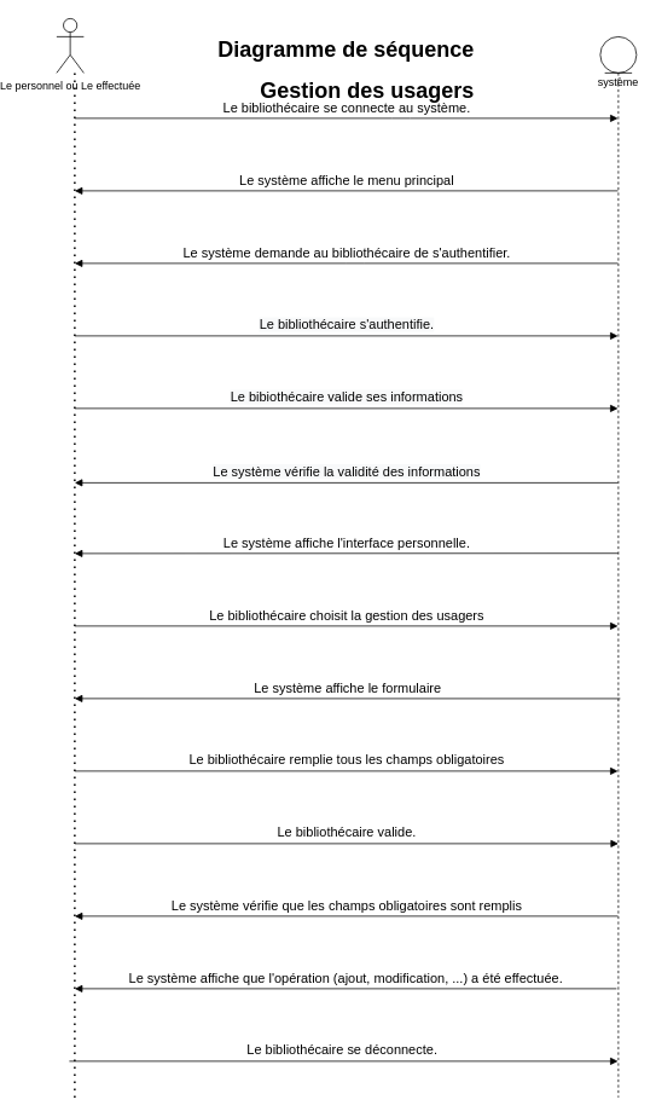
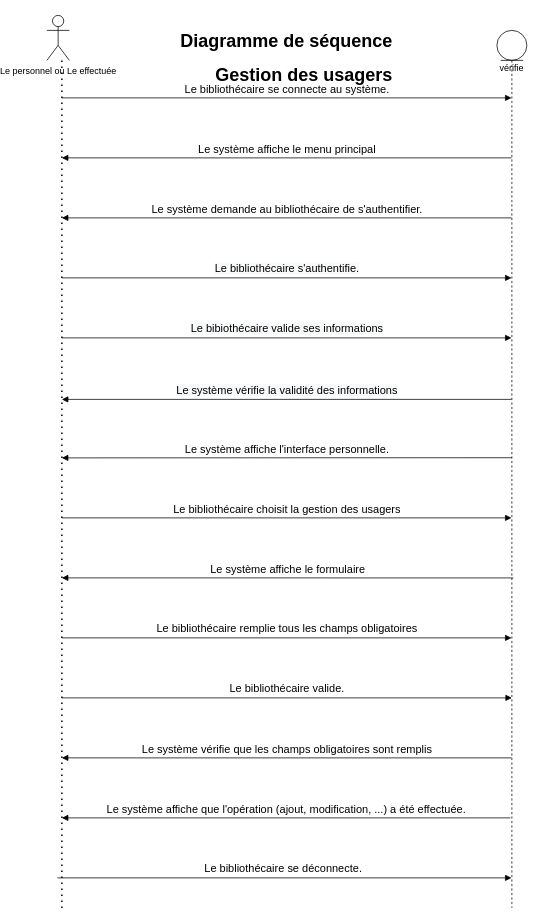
  <mxCell id="0" />
  <mxCell id="1" parent="0" />
  <mxCell id="2" value="Le personnel ou Le effectuée" style="shape=umlActor;verticalLabelPosition=bottom;verticalAlign=top;html=1;" parent="1" vertex="1"><mxGeometry x="20" y="20" width="30" height="60" as="geometry" /></mxCell>
- <mxCell id="3" value="système" style="shape=umlLifeline;participant=umlEntity;perimeter=lifelinePerimeter;whiteSpace=wrap;html=1;container=1;collapsible=0;recursiveResize=0;verticalAlign=top;spacingTop=36;outlineConnect=0;" parent="1" vertex="1"><mxGeometry x="620" y="40" width="40" height="1170" as="geometry" /></mxCell>
+ <mxCell id="3" value="vérifie" style="shape=umlLifeline;participant=umlEntity;perimeter=lifelinePerimeter;whiteSpace=wrap;html=1;container=1;collapsible=0;recursiveResize=0;verticalAlign=top;spacingTop=36;outlineConnect=0;" parent="1" vertex="1"><mxGeometry x="620" y="40" width="40" height="1170" as="geometry" /></mxCell>
  <mxCell id="4" value="" style="endArrow=none;dashed=1;html=1;dashPattern=1 3;strokeWidth=2;" parent="1" edge="1"><mxGeometry width="50" height="50" relative="1" as="geometry"><mxPoint x="40" y="1210" as="sourcePoint" /><mxPoint x="40" y="80" as="targetPoint" /></mxGeometry></mxCell>
  <mxCell id="5" value="&lt;span style=&quot;font-size: 11pt ; line-height: 107% ; font-family: &amp;#34;arial&amp;#34; , sans-serif&quot;&gt;Le bibliothécaire se connecte au système.&lt;/span&gt;" style="html=1;verticalAlign=bottom;endArrow=block;" parent="1" target="3" edge="1"><mxGeometry width="80" relative="1" as="geometry"><mxPoint x="40" y="130" as="sourcePoint" /><mxPoint x="370" y="220" as="targetPoint" /><Array as="points"><mxPoint x="400" y="130" /></Array></mxGeometry></mxCell>
  <mxCell id="6" value="&lt;span style=&quot;font-family: &amp;#34;arial&amp;#34; , sans-serif ; font-size: 14.667px ; text-align: left ; background-color: rgb(248 , 249 , 250)&quot;&gt;Le système vérifie la validité des informations&lt;/span&gt;" style="html=1;verticalAlign=bottom;endArrow=block;" parent="1" source="3" edge="1"><mxGeometry width="80" relative="1" as="geometry"><mxPoint x="40" y="530" as="sourcePoint" /><mxPoint x="40" y="532" as="targetPoint" /></mxGeometry></mxCell>
  <mxCell id="7" value="&lt;span style=&quot;font-family: &amp;#34;arial&amp;#34; , sans-serif ; font-size: 14.667px ; text-align: left ; background-color: rgb(248 , 249 , 250)&quot;&gt;Le bibiothécaire valide ses informations&lt;/span&gt;" style="html=1;verticalAlign=bottom;endArrow=block;" parent="1" target="3" edge="1"><mxGeometry width="80" relative="1" as="geometry"><mxPoint x="40" y="450" as="sourcePoint" /><mxPoint x="570" y="470" as="targetPoint" /></mxGeometry></mxCell>
  <mxCell id="8" value="&lt;span style=&quot;font-size: 11pt ; line-height: 107% ; font-family: &amp;#34;arial&amp;#34; , sans-serif&quot;&gt;Le système demande au &lt;/span&gt;&lt;span style=&quot;font-size: 11pt ; line-height: 107% ; font-family: &amp;#34;arial&amp;#34; , sans-serif&quot;&gt;bibliothécaire de s'authentifier.&lt;/span&gt;" style="html=1;verticalAlign=bottom;endArrow=block;" parent="1" source="3" edge="1"><mxGeometry width="80" relative="1" as="geometry"><mxPoint x="600" y="310" as="sourcePoint" /><mxPoint x="40" y="290" as="targetPoint" /><Array as="points"><mxPoint x="350" y="290" /></Array></mxGeometry></mxCell>
  <mxCell id="9" value="&lt;span style=&quot;font-family: &amp;#34;arial&amp;#34; , sans-serif ; font-size: 14.667px ; text-align: left ; background-color: rgb(248 , 249 , 250)&quot;&gt;Le bibliothécaire s'authentifie.&lt;/span&gt;" style="html=1;verticalAlign=bottom;endArrow=block;" parent="1" target="3" edge="1"><mxGeometry width="80" relative="1" as="geometry"><mxPoint x="40" y="370" as="sourcePoint" /><mxPoint x="370" y="370" as="targetPoint" /></mxGeometry></mxCell>
  <mxCell id="10" value="&lt;span style=&quot;font-size: 11pt ; line-height: 107% ; font-family: &amp;#34;arial&amp;#34; , sans-serif&quot;&gt;Le système affiche le menu principal&lt;/span&gt;" style="html=1;verticalAlign=bottom;endArrow=block;" parent="1" source="3" edge="1"><mxGeometry width="80" relative="1" as="geometry"><mxPoint x="414" y="210" as="sourcePoint" /><mxPoint x="40" y="210" as="targetPoint" /></mxGeometry></mxCell>
  <mxCell id="11" value="&lt;span style=&quot;font-size: 11pt ; line-height: 107% ; font-family: &amp;#34;arial&amp;#34; , sans-serif&quot;&gt;Le système affiche l'interface personnelle.&lt;/span&gt;" style="html=1;verticalAlign=bottom;endArrow=block;exitX=0.5;exitY=0.487;exitDx=0;exitDy=0;exitPerimeter=0;" parent="1" edge="1" source="3"><mxGeometry width="80" relative="1" as="geometry"><mxPoint x="40" y="610" as="sourcePoint" /><mxPoint x="40" y="610" as="targetPoint" /></mxGeometry></mxCell>
  <mxCell id="12" value="&lt;span style=&quot;font-size: 11pt ; line-height: 107% ; font-family: &amp;#34;arial&amp;#34; , sans-serif&quot;&gt;Le bibliothécaire choisit la gestion des usagers&lt;/span&gt;" style="html=1;verticalAlign=bottom;endArrow=block;" parent="1" edge="1" target="3"><mxGeometry width="80" relative="1" as="geometry"><mxPoint x="40" y="690" as="sourcePoint" /><mxPoint x="610" y="670" as="targetPoint" /></mxGeometry></mxCell>
  <mxCell id="13" value="&lt;span style=&quot;font-size: 11pt ; line-height: 107% ; font-family: &amp;#34;arial&amp;#34; , sans-serif&quot;&gt;Le système affiche le formulaire&lt;/span&gt;" style="html=1;verticalAlign=bottom;endArrow=block;exitX=0.55;exitY=0.624;exitDx=0;exitDy=0;exitPerimeter=0;" parent="1" edge="1" source="3"><mxGeometry width="80" relative="1" as="geometry"><mxPoint x="40" y="770" as="sourcePoint" /><mxPoint x="40" y="770" as="targetPoint" /></mxGeometry></mxCell>
  <mxCell id="14" value="&lt;h1&gt;&amp;nbsp; &amp;nbsp; &amp;nbsp; &amp;nbsp; Diagramme de séquence&lt;/h1&gt;&lt;h1&gt;&amp;nbsp; &amp;nbsp; &amp;nbsp; &amp;nbsp; &amp;nbsp; &amp;nbsp; &amp;nbsp; &amp;nbsp;Gestion des usagers&amp;nbsp;&lt;/h1&gt;" style="text;html=1;strokeColor=none;fillColor=none;spacing=5;spacingTop=-20;whiteSpace=wrap;overflow=hidden;rounded=0;" parent="1" vertex="1"><mxGeometry x="140" y="35" width="420" height="90" as="geometry" /></mxCell>
  <mxCell id="15" value="&lt;span style=&quot;font-size: 11pt ; line-height: 107% ; font-family: &amp;#34;arial&amp;#34; , sans-serif&quot;&gt;Le bibliothécaire remplie tous les champs obligatoires&lt;/span&gt;&lt;span style=&quot;font-family: &amp;#34;arial&amp;#34; , sans-serif ; font-size: 14.667px ; text-align: left ; background-color: rgb(248 , 249 , 250)&quot;&gt;&lt;br&gt;&lt;/span&gt;" style="html=1;verticalAlign=bottom;endArrow=block;" parent="1" edge="1" target="3"><mxGeometry width="80" relative="1" as="geometry"><mxPoint x="40" y="850" as="sourcePoint" /><mxPoint x="520" y="810" as="targetPoint" /></mxGeometry></mxCell>
  <mxCell id="16" value="&lt;span style=&quot;font-size: 11pt ; line-height: 107% ; font-family: &amp;#34;arial&amp;#34; , sans-serif&quot;&gt;Le bibliothécaire valide.&lt;/span&gt;&lt;span style=&quot;font-family: &amp;#34;arial&amp;#34; , sans-serif ; font-size: 14.667px ; text-align: left ; background-color: rgb(248 , 249 , 250)&quot;&gt;&lt;br&gt;&lt;/span&gt;" style="html=1;verticalAlign=bottom;endArrow=block;" parent="1" edge="1"><mxGeometry width="80" relative="1" as="geometry"><mxPoint x="40" y="930" as="sourcePoint" /><mxPoint x="640" y="930" as="targetPoint" /></mxGeometry></mxCell>
  <mxCell id="17" value="&lt;span style=&quot;font-size: 11pt ; line-height: 107% ; font-family: &amp;#34;arial&amp;#34; , sans-serif&quot;&gt;Le système vérifie que les champs obligatoires sont remplis&lt;/span&gt;" style="html=1;verticalAlign=bottom;endArrow=block;" parent="1" source="3" edge="1"><mxGeometry width="80" relative="1" as="geometry"><mxPoint x="460" y="1030" as="sourcePoint" /><mxPoint x="40" y="1010" as="targetPoint" /></mxGeometry></mxCell>
  <mxCell id="18" value="&lt;span style=&quot;font-size: 11pt ; line-height: 107% ; font-family: &amp;#34;arial&amp;#34; , sans-serif&quot;&gt;Le système affiche que l'opération (ajout, modification, ...) a été effectuée.&lt;/span&gt;" style="html=1;verticalAlign=bottom;endArrow=block;" parent="1" edge="1"><mxGeometry width="80" relative="1" as="geometry"><mxPoint x="638" y="1090" as="sourcePoint" /><mxPoint x="40" y="1090" as="targetPoint" /></mxGeometry></mxCell>
  <mxCell id="19" value="&lt;span style=&quot;font-size: 11pt ; line-height: 107% ; font-family: &amp;#34;arial&amp;#34; , sans-serif&quot;&gt;Le bibliothécaire se déconnecte.&amp;nbsp;&lt;/span&gt;&lt;span style=&quot;text-align: left ; background-color: rgb(248 , 249 , 250) ; font-size: 14.667px ; font-family: &amp;#34;arial&amp;#34; , sans-serif&quot;&gt;&lt;br&gt;&lt;/span&gt;" style="html=1;verticalAlign=bottom;endArrow=block;" parent="1" target="3" edge="1"><mxGeometry width="80" relative="1" as="geometry"><mxPoint x="34" y="1170" as="sourcePoint" /><mxPoint x="634" y="1170" as="targetPoint" /></mxGeometry></mxCell>
